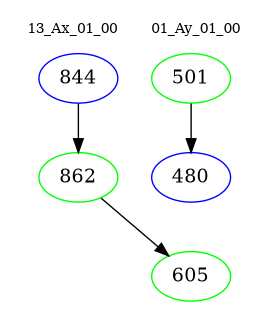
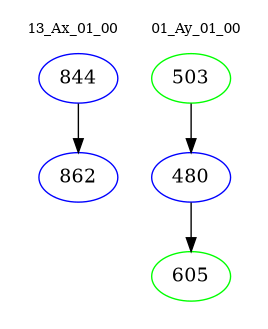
  digraph {
    node [color=green]
    edge [color=black]
    n1 [color=blue label=844]
-   n2 [label=862]
-   n3 [label=501]
+   n2 [color=blue label=862]
+   n3 [label=503]
    n4 [color=blue label=480]
    n5 [label=605]
    subgraph cluster_1 {
      color=white
      fontsize=10
      label="13_Ax_01_00"
      n1
      n2
    }
    subgraph cluster_2 {
      color=white
      fontsize=10
      label="01_Ay_01_00"
      n3
      n4
      n5
    }
    n1 -> n2
    n3 -> n4
-   n2 -> n5
+   n4 -> n5
  }
